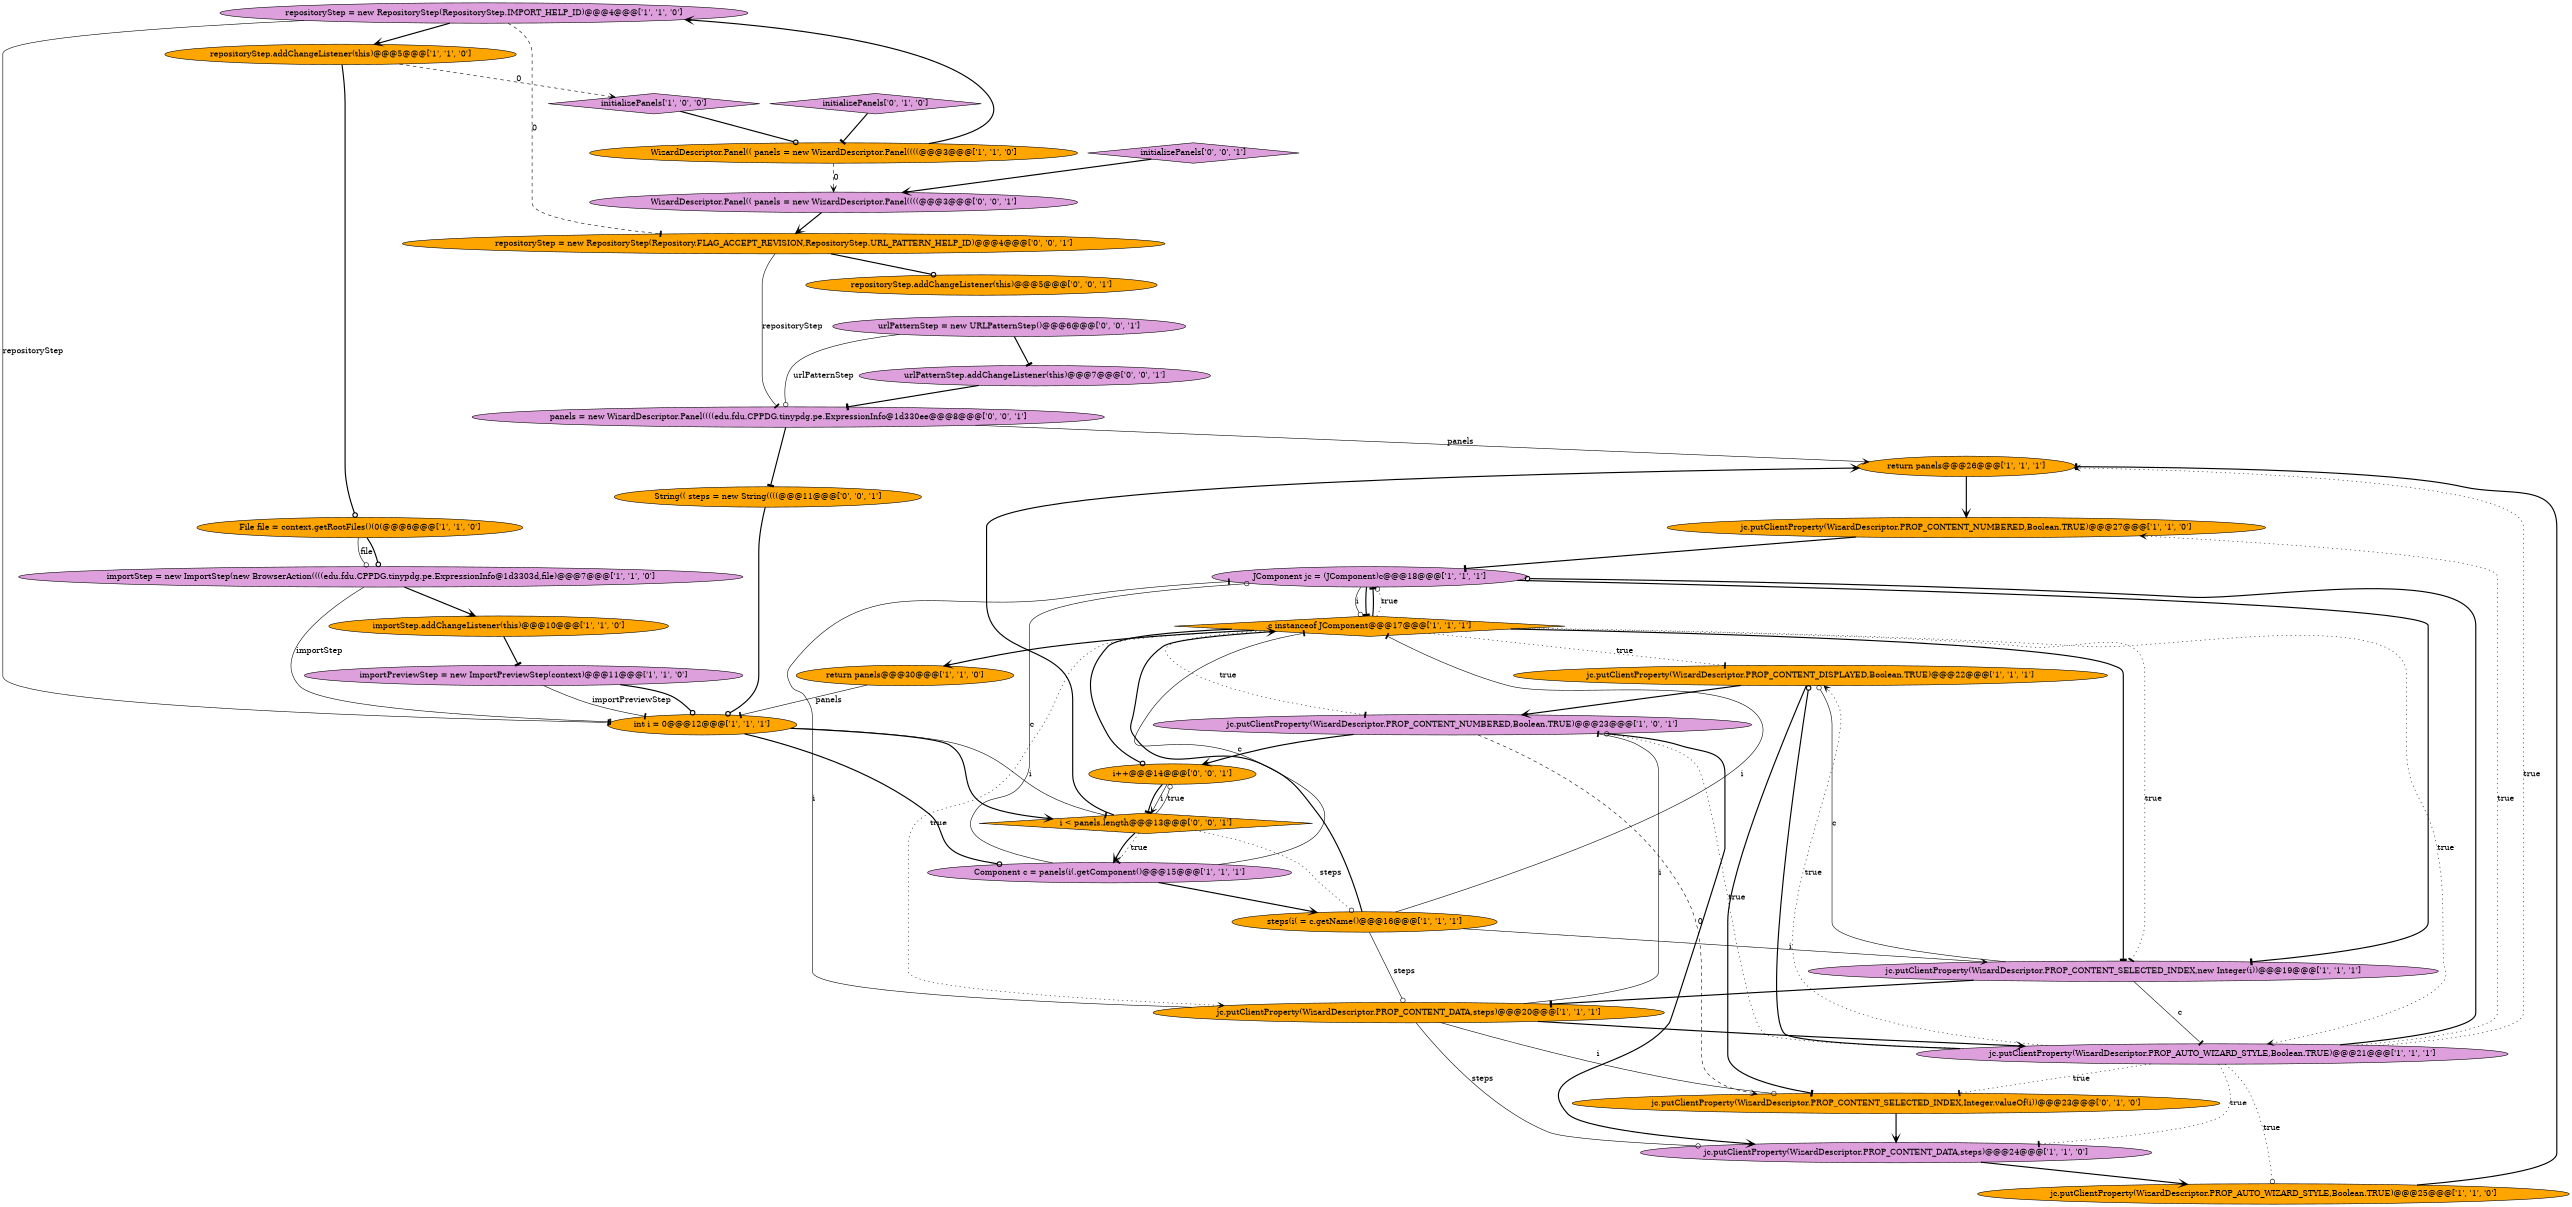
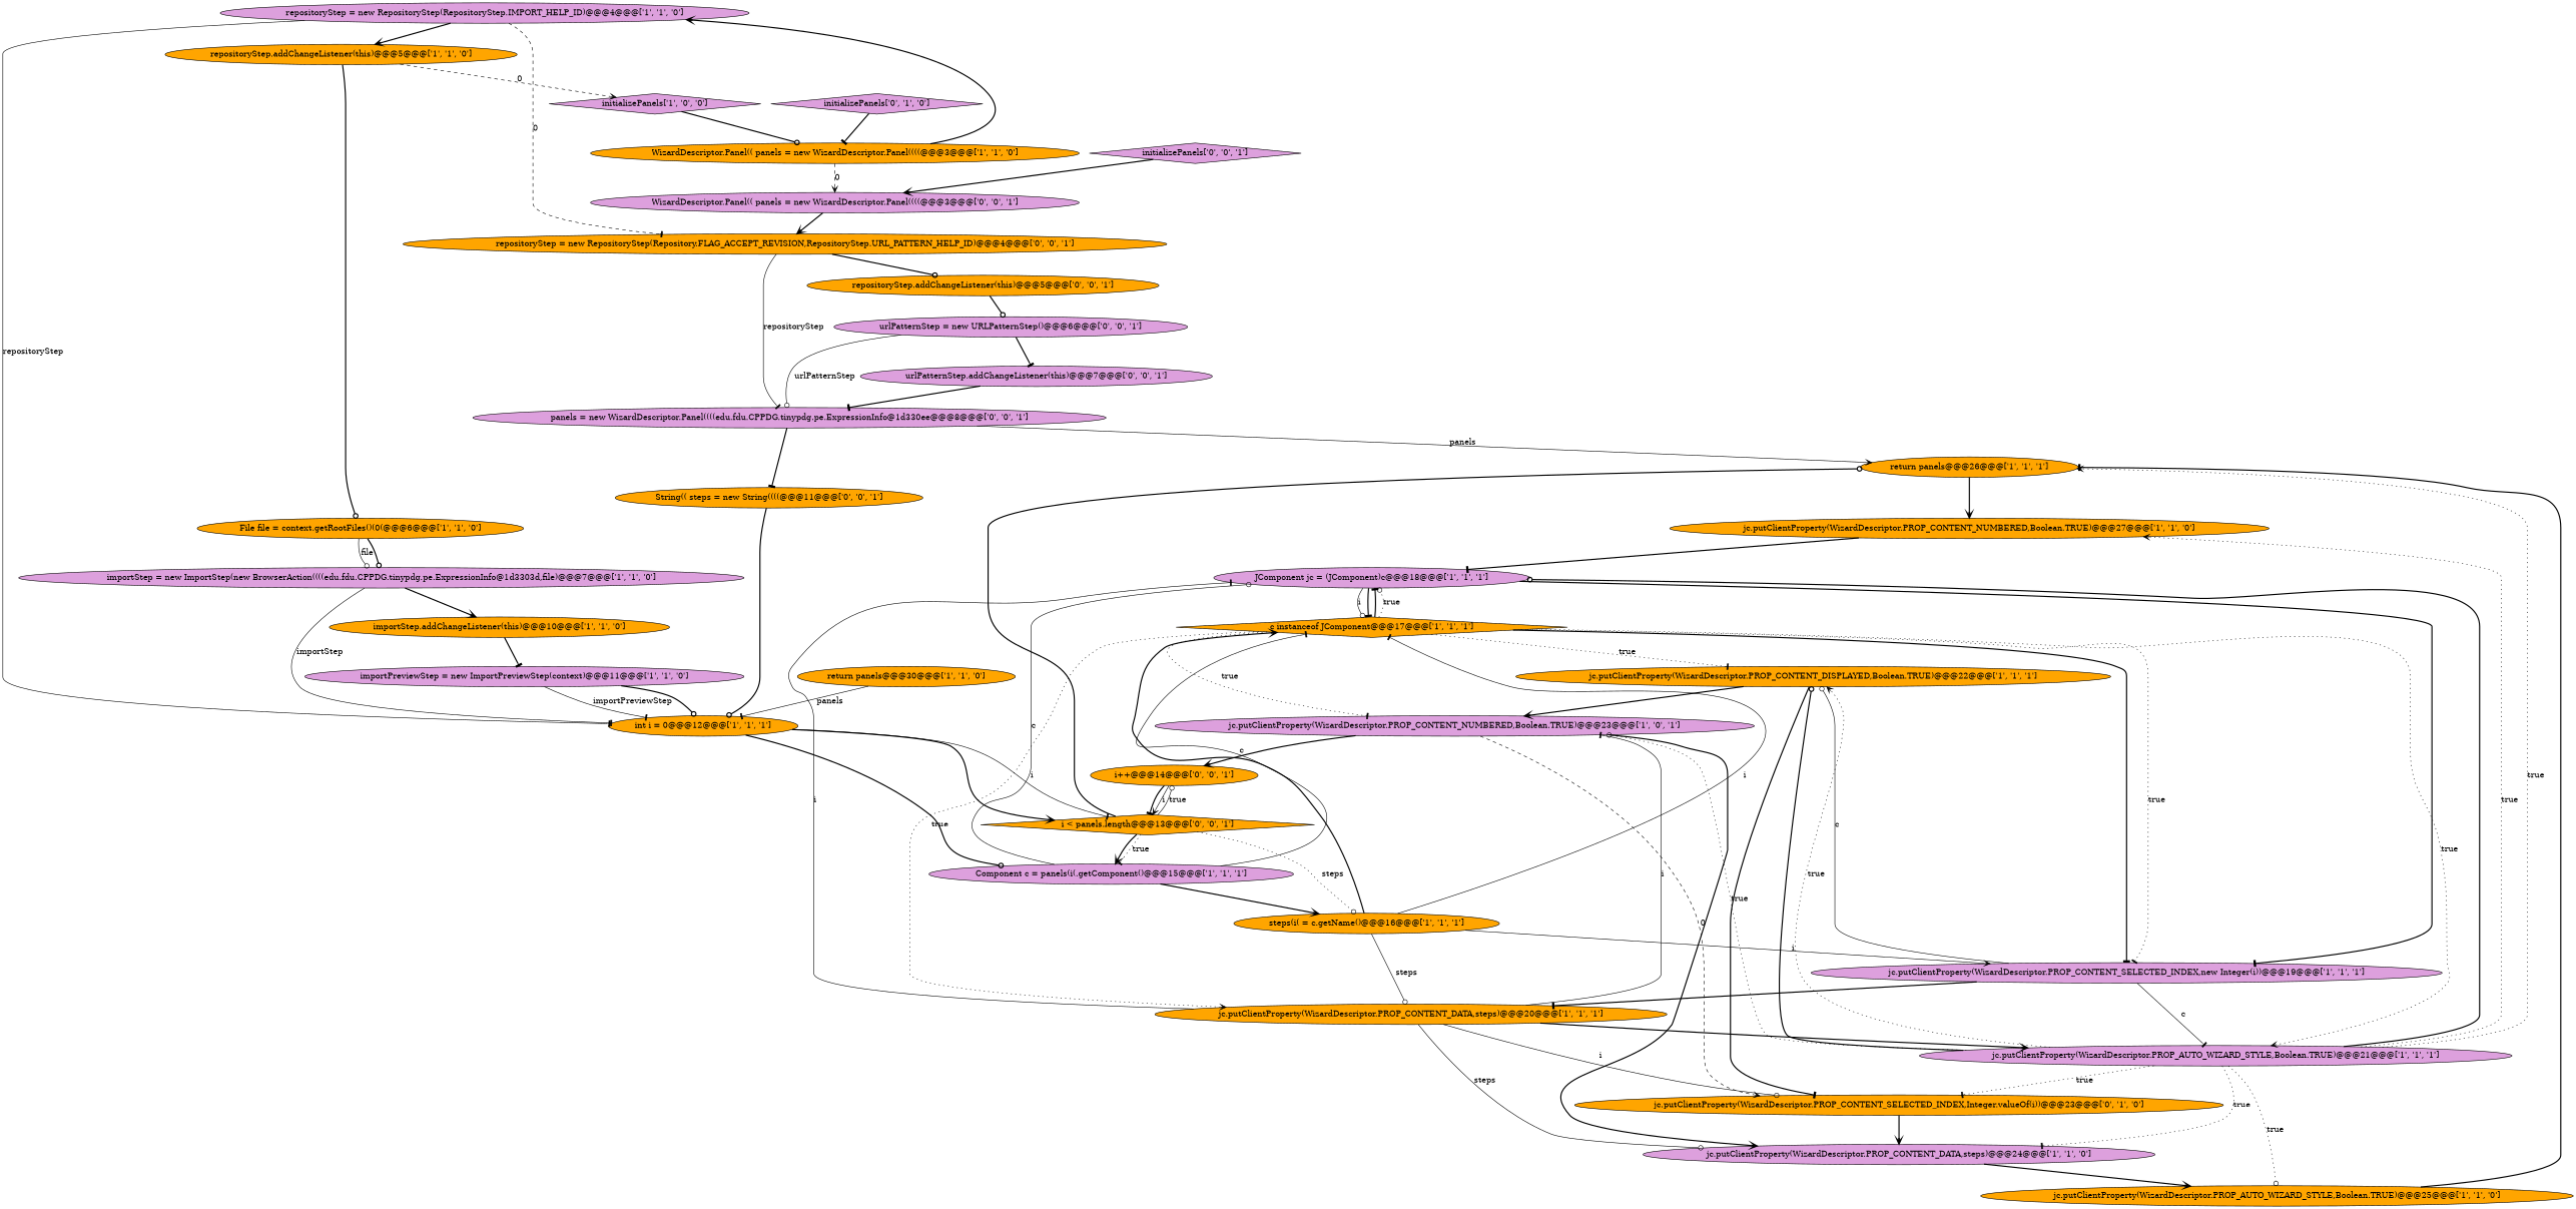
  digraph {
    node [fillcolor=orange shape=ellipse style=filled]
    edge [arrowhead=tee style=bold]
    n1 [fillcolor=plum label="repositoryStep = new RepositoryStep(RepositoryStep.IMPORT_HELP_ID)@@@4@@@['1', '1', '0']"]
    n2 [label="repositoryStep = new RepositoryStep(Repository.FLAG_ACCEPT_REVISION,RepositoryStep.URL_PATTERN_HELP_ID)@@@4@@@['0', '0', '1']"]
    n3 [label="int i = 0@@@12@@@['1', '1', '1']"]
    n4 [label="repositoryStep.addChangeListener(this)@@@5@@@['1', '1', '0']"]
    n5 [fillcolor=plum label="panels = new WizardDescriptor.Panel((((edu.fdu.CPPDG.tinypdg.pe.ExpressionInfo@1d330ee@@@8@@@['0', '0', '1']"]
    n6 [label="repositoryStep.addChangeListener(this)@@@5@@@['0', '0', '1']"]
    n7 [label="i < panels.length@@@13@@@['0', '0', '1']" shape=diamond]
    n8 [fillcolor=plum label="Component c = panels(i(.getComponent()@@@15@@@['1', '1', '1']"]
    n9 [fillcolor=plum label="initializePanels['1', '0', '0']" shape=diamond]
    n10 [label="File file = context.getRootFiles()(0(@@@6@@@['1', '1', '0']"]
    n11 [label="jc.putClientProperty(WizardDescriptor.PROP_CONTENT_NUMBERED,Boolean.TRUE)@@@27@@@['1', '1', '0']"]
    n12 [fillcolor=plum label="JComponent jc = (JComponent)c@@@18@@@['1', '1', '1']"]
    n13 [label="c instanceof JComponent@@@17@@@['1', '1', '1']" shape=diamond]
    n14 [fillcolor=plum label="jc.putClientProperty(WizardDescriptor.PROP_CONTENT_SELECTED_INDEX,new Integer(i))@@@19@@@['1', '1', '1']"]
    n15 [label="return panels@@@26@@@['1', '1', '1']"]
    n16 [label="String(( steps = new String((((@@@11@@@['0', '0', '1']"]
    n17 [label="i++@@@14@@@['0', '0', '1']"]
    n18 [label="jc.putClientProperty(WizardDescriptor.PROP_CONTENT_DATA,steps)@@@20@@@['1', '1', '1']"]
    n19 [fillcolor=plum label="jc.putClientProperty(WizardDescriptor.PROP_CONTENT_NUMBERED,Boolean.TRUE)@@@23@@@['1', '0', '1']"]
    n20 [fillcolor=plum label="jc.putClientProperty(WizardDescriptor.PROP_AUTO_WIZARD_STYLE,Boolean.TRUE)@@@21@@@['1', '1', '1']"]
    n21 [label="return panels@@@30@@@['1', '1', '0']"]
    n22 [label="jc.putClientProperty(WizardDescriptor.PROP_CONTENT_DISPLAYED,Boolean.TRUE)@@@22@@@['1', '1', '1']"]
    n23 [label="jc.putClientProperty(WizardDescriptor.PROP_CONTENT_SELECTED_INDEX,Integer.valueOf(i))@@@23@@@['0', '1', '0']"]
    n24 [fillcolor=plum label="jc.putClientProperty(WizardDescriptor.PROP_CONTENT_DATA,steps)@@@24@@@['1', '1', '0']"]
    n25 [label="jc.putClientProperty(WizardDescriptor.PROP_AUTO_WIZARD_STYLE,Boolean.TRUE)@@@25@@@['1', '1', '0']"]
    n26 [label="importStep.addChangeListener(this)@@@10@@@['1', '1', '0']"]
    n27 [fillcolor=plum label="importPreviewStep = new ImportPreviewStep(context)@@@11@@@['1', '1', '0']"]
    n28 [fillcolor=plum label="urlPatternStep = new URLPatternStep()@@@6@@@['0', '0', '1']"]
    n29 [fillcolor=plum label="urlPatternStep.addChangeListener(this)@@@7@@@['0', '0', '1']"]
    n30 [label="WizardDescriptor.Panel(( panels = new WizardDescriptor.Panel((((@@@3@@@['1', '1', '0']"]
    n31 [fillcolor=plum label="WizardDescriptor.Panel(( panels = new WizardDescriptor.Panel((((@@@3@@@['0', '0', '1']"]
    n32 [fillcolor=plum label="importStep = new ImportStep(new BrowserAction((((edu.fdu.CPPDG.tinypdg.pe.ExpressionInfo@1d3303d,file)@@@7@@@['1', '1', '0']"]
    n33 [fillcolor=plum label="initializePanels['0', '0', '1']" shape=diamond]
    n34 [label="steps(i( = c.getName()@@@16@@@['1', '1', '1']"]
    n35 [fillcolor=plum label="initializePanels['0', '1', '0']" shape=diamond]
    n1 -> n2 [label=0 style=dashed]
    n1 -> n3 [label=repositoryStep style=solid]
    n1 -> n4 [arrowhead=vee]
    n2 -> n5 [label=repositoryStep style=solid]
    n2 -> n6 [arrowhead=odot]
    n3 -> n7 [arrowhead=vee]
    n3 -> n7 [label=i style=solid]
    n3 -> n8 [arrowhead=odot]
    n4 -> n9 [arrowhead=vee label=0 style=dashed]
    n4 -> n10 [arrowhead=odot]
    n5 -> n15 [arrowhead=vee label=panels style=solid]
    n5 -> n16
+   n6 -> n28 [arrowhead=odot]
    n7 -> n8 [arrowhead=vee]
    n7 -> n8 [label=true style=dotted]
-   n7 -> n15 [arrowhead=vee]
+   n7 -> n15 [arrowhead=odot]
    n7 -> n17 [arrowhead=odot label=true style=solid]
    n7 -> n34 [arrowhead=odot label=steps style=dotted]
    n8 -> n12 [arrowhead=odot label=c style=solid]
    n8 -> n13 [label=c style=solid]
    n8 -> n34 [arrowhead=vee]
    n9 -> n30 [arrowhead=odot]
    n10 -> n32 [arrowhead=odot label=file style=solid]
    n10 -> n32 [arrowhead=odot]
    n11 -> n12
    n12 -> n13 [arrowhead=odot label=i style=solid]
    n12 -> n13
    n12 -> n14
    n13 -> n12
    n13 -> n12 [arrowhead=odot label=true style=dotted]
    n13 -> n14
    n13 -> n14 [label=true style=dotted]
-   n13 -> n17 [arrowhead=odot]
    n13 -> n18 [arrowhead=vee label=true style=dotted]
    n13 -> n19 [label=true style=dotted]
    n13 -> n20 [arrowhead=vee label=true style=dotted]
-   n13 -> n21 [arrowhead=vee]
    n13 -> n22 [label=true style=dotted]
    n14 -> n18
    n14 -> n20 [label=c style=solid]
    n14 -> n22 [arrowhead=odot label=c style=solid]
    n15 -> n11 [arrowhead=vee]
    n16 -> n3 [arrowhead=odot]
    n17 -> n7 [arrowhead=vee label=i style=solid]
    n17 -> n7
    n18 -> n12 [label=i style=solid]
    n18 -> n19 [label=i style=solid]
    n18 -> n20 [arrowhead=vee]
    n18 -> n23 [arrowhead=odot label=i style=solid]
    n18 -> n24 [arrowhead=odot label=steps style=solid]
    n19 -> n17 [arrowhead=vee]
    n19 -> n23 [arrowhead=vee label=0 style=dashed]
    n19 -> n24 [arrowhead=vee]
    n20 -> n11 [arrowhead=vee label=true style=dotted]
    n20 -> n12 [arrowhead=odot]
    n20 -> n15 [arrowhead=vee label=true style=dotted]
    n20 -> n19 [arrowhead=odot label=true style=dotted]
    n20 -> n22 [arrowhead=odot]
    n20 -> n22 [arrowhead=vee label=true style=dotted]
    n20 -> n23 [label=true style=dotted]
    n20 -> n24 [label=true style=dotted]
    n20 -> n25 [arrowhead=odot label=true style=dotted]
    n21 -> n3 [label=panels style=solid]
    n22 -> n19 [arrowhead=vee]
    n22 -> n23
    n23 -> n24 [arrowhead=vee]
    n24 -> n25 [arrowhead=vee]
    n25 -> n15
    n26 -> n27
    n27 -> n3 [label=importPreviewStep style=solid]
    n27 -> n3 [arrowhead=odot]
    n28 -> n5 [arrowhead=odot label=urlPatternStep style=solid]
    n28 -> n29
    n29 -> n5
    n30 -> n1 [arrowhead=vee]
    n30 -> n31 [arrowhead=vee label=0 style=dashed]
    n31 -> n2 [arrowhead=vee]
    n32 -> n3 [label=importStep style=solid]
    n32 -> n26 [arrowhead=vee]
    n33 -> n31 [arrowhead=vee]
    n34 -> n13 [arrowhead=vee]
    n34 -> n13 [label=i style=solid]
    n34 -> n14 [arrowhead=vee label=i style=solid]
    n34 -> n18 [arrowhead=odot label=steps style=solid]
    n35 -> n30
  }
